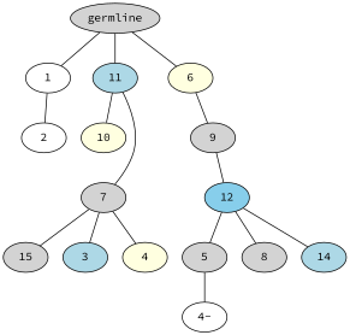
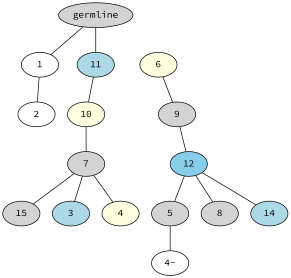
  graph {
    fontname="Source Code Pro"
    node [fillcolor=lightgrey fontname="Source Code Pro" style=filled]
    edge [fontname="Source Code Pro"]
    n1 [label=germline]
    n2 [fillcolor=white label=1]
    n3 [fillcolor=lightblue label=11]
    n4 [fillcolor=lightyellow label=6]
    n5 [fillcolor=white label=2]
    n6 [fillcolor=lightyellow label=10]
    n7 [label=9]
    n8 [fillcolor=skyblue label=12]
    n9 [label=7]
    n10 [label=15]
    n11 [fillcolor=lightblue label=3]
    n12 [fillcolor=lightyellow label=4]
    n13 [label=5]
    n14 [label=8]
    n15 [fillcolor=lightblue label=14]
    n16 [fillcolor=white label="4-"]
    n1 -- n2
    n1 -- n3
-   n1 -- n4
    n2 -- n5
    n3 -- n6
    n4 -- n7
-   n3 -- n9
+   n6 -- n9
    n7 -- n8
    n8 -- n13
    n8 -- n14
    n8 -- n15
    n9 -- n10
    n9 -- n11
    n9 -- n12
    n13 -- n16
  }
